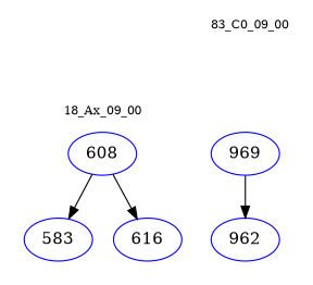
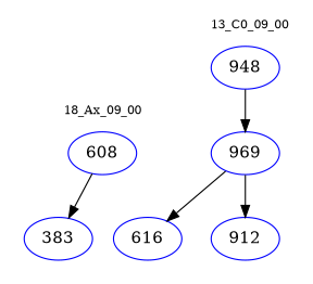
  digraph {
    node [color=blue]
    edge [color=black]
    n1 [label=608]
-   n2 [label=583]
+   n2 [label=383]
    n3 [label=616]
-   n5 [label=962]
+   n4 [label=948]
+   n5 [label=912]
    n6 [label=969]
    subgraph cluster_1 {
      color=white
      fontsize=10
      label="18_Ax_09_00"
      n1
      n2
      n3
    }
    subgraph cluster_2 {
      color=white
      fontsize=10
-     label="83_C0_09_00"
+     label="13_C0_09_00"
+     n4
      n5
      n6
    }
    n1 -> n2
-   n1 -> n3
+   n6 -> n3
+   n4 -> n6
    n6 -> n5
  }
